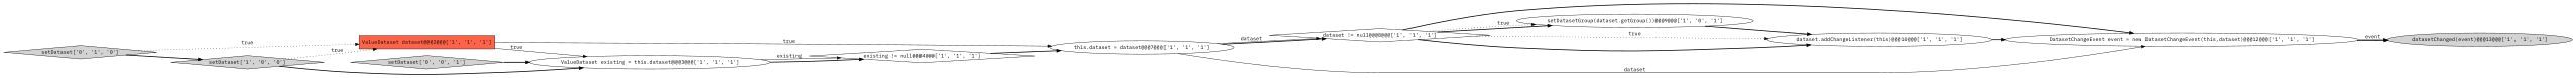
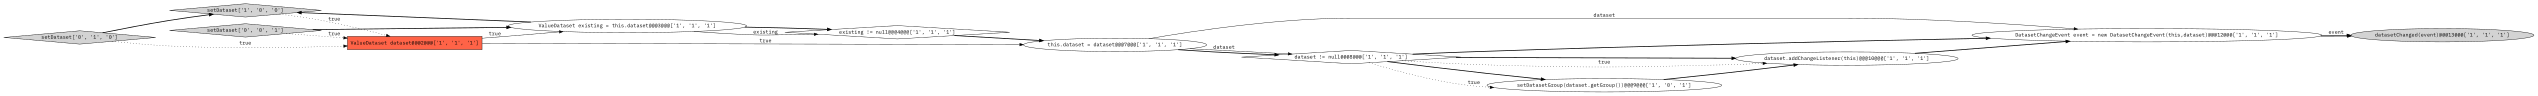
  digraph {
    fontname="IBM Plex Mono"
    rankdir=LR
    node [fillcolor=white fontname="IBM Plex Mono" shape=ellipse style=filled]
    edge [fontname="IBM Plex Mono" style=bold]
    n1 [fillcolor=lightgray label="setDataset['1', '0', '0']" shape=diamond]
    n2 [label="ValueDataset existing = this.dataset@@@3@@@['1', '1', '1']"]
    n3 [fillcolor=tomato label="ValueDataset dataset@@@2@@@['1', '1', '1']" shape=box]
    n4 [label="existing != null@@@4@@@['1', '1', '1']" shape=diamond]
    n5 [label="this.dataset = dataset@@@7@@@['1', '1', '1']"]
    n6 [fillcolor=lightgray label="setDataset['0', '0', '1']" shape=diamond]
    n7 [label="dataset != null@@@8@@@['1', '1', '1']" shape=diamond]
    n8 [label="DatasetChangeEvent event = new DatasetChangeEvent(this,dataset)@@@12@@@['1', '1', '1']"]
    n9 [label="setDatasetGroup(dataset.getGroup())@@@9@@@['1', '0', '1']"]
    n10 [label="dataset.addChangeListener(this)@@@10@@@['1', '1', '1']"]
    n11 [fillcolor=lightgray label="datasetChanged(event)@@@13@@@['1', '1', '1']"]
    n12 [fillcolor=lightgray label="setDataset['0', '1', '0']" shape=diamond]
-   n1 -> n2
+   n2 -> n1
    n1 -> n3 [label=true style=dotted]
    n2 -> n4
    n2 -> n4 [label=existing style=solid]
    n3 -> n2 [label=true style=solid]
    n3 -> n5 [label=true style=solid]
    n4 -> n5
    n5 -> n7
    n5 -> n7 [label=dataset style=solid]
    n5 -> n8 [label=dataset style=solid]
    n6 -> n2
+   n6 -> n3 [label=true style=dotted]
    n7 -> n8
    n7 -> n9 [label=true style=dotted]
    n7 -> n9
    n7 -> n10
    n7 -> n10 [label=true style=dotted]
    n8 -> n11 [label=event style=solid]
    n8 -> n11
    n9 -> n10
    n10 -> n8
    n12 -> n1
    n12 -> n3 [label=true style=dotted]
  }
